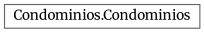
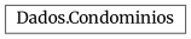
  digraph {
    rankdir=LR
    fontname=Merriweather
-   n1 [color=grey40 fillcolor=white fontname=Merriweather fontsize=12 height=0.2 label="Condominios.Condominios" shape=box style=filled width=0.4]
+   n1 [color=grey40 fillcolor=white fontname=Merriweather fontsize=12 height=0.2 label="Dados.Condominios" shape=box style=filled width=0.4]
  }
